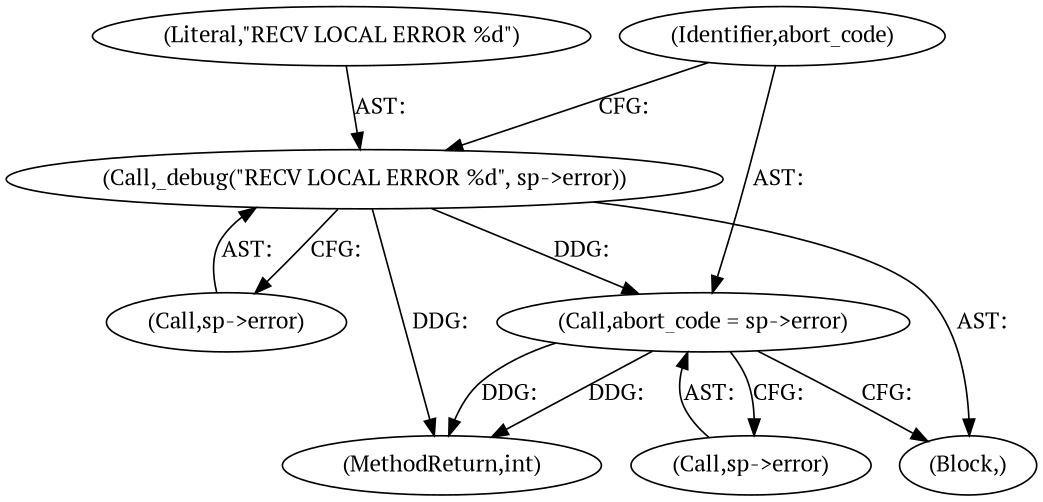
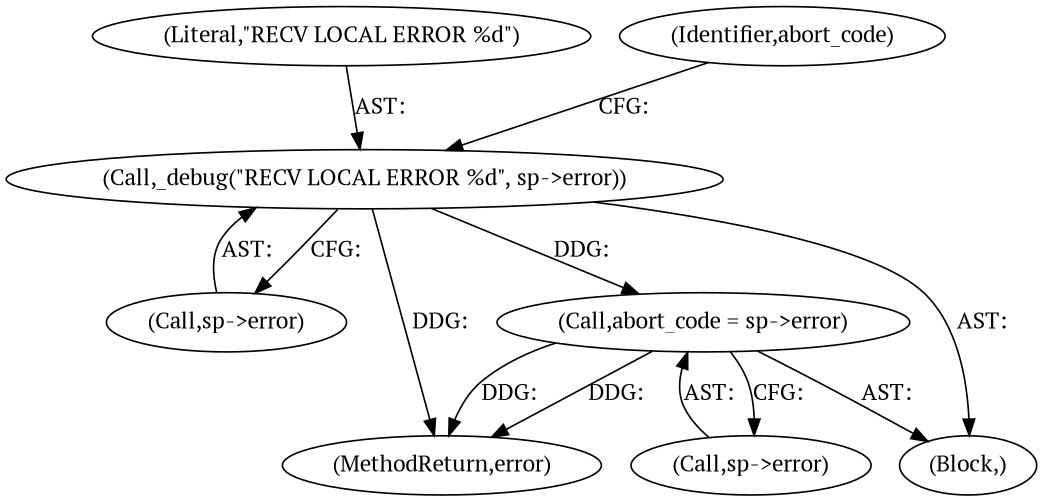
  digraph {
    fontname="PT Serif"
    node [fontname="PT Serif"]
    edge [fontname="PT Serif"]
    n1 [label="(Call,_debug(\"RECV LOCAL ERROR %d\", sp->error))"]
    n2 [label="(Call,abort_code = sp->error)"]
    n3 [label="(Call,sp->error)"]
    n4 [label="(Block,)"]
-   n5 [label="(MethodReturn,int)"]
+   n5 [label="(MethodReturn,error)"]
    n6 [label="(Call,sp->error)"]
    n7 [label="(Identifier,abort_code)"]
    n8 [label="(Literal,\"RECV LOCAL ERROR %d\")"]
    n1 -> n2 [label="DDG: "]
    n1 -> n3 [label="CFG: "]
    n1 -> n4 [label="AST: "]
    n1 -> n5 [label="DDG: "]
-   n2 -> n4 [label="CFG: "]
+   n2 -> n4 [label="AST: "]
    n2 -> n5 [label="DDG: "]
    n2 -> n5 [label="DDG: "]
    n2 -> n6 [label="CFG: "]
    n3 -> n1 [label="AST: "]
    n6 -> n2 [label="AST: "]
    n7 -> n1 [label="CFG: "]
-   n7 -> n2 [label="AST: "]
    n8 -> n1 [label="AST: "]
  }
